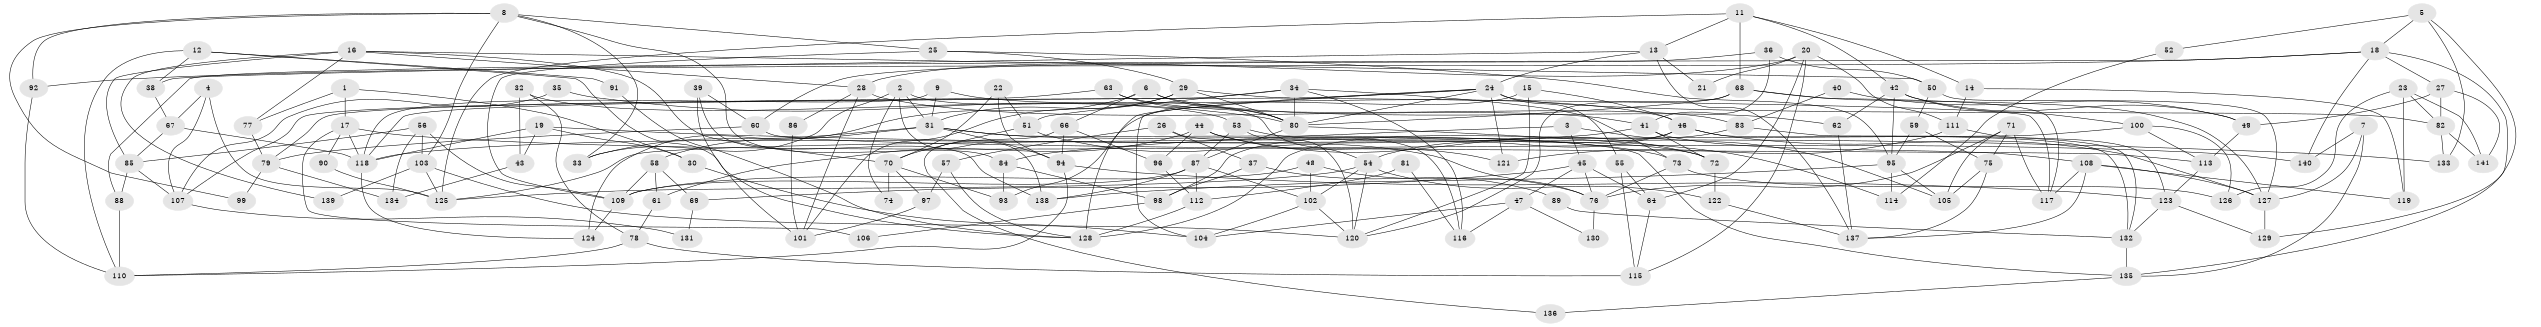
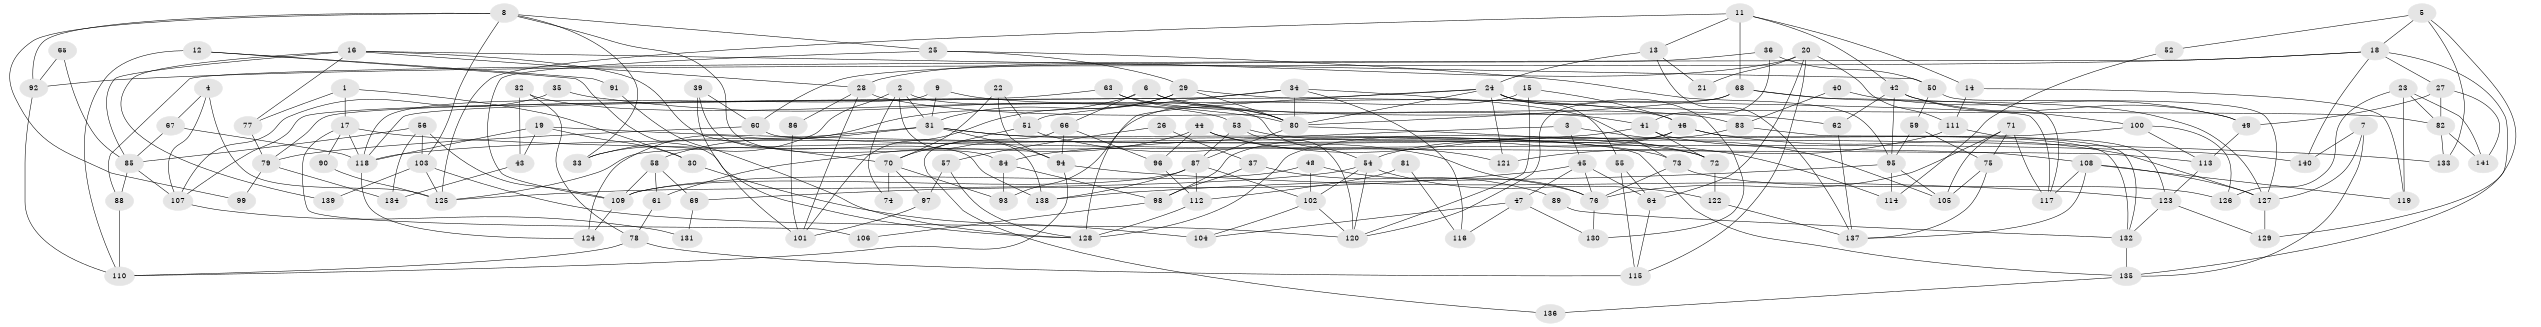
  graph {
    node [color=gray90 style=filled]
    1
    17
    30
    77
    140
    118
    90
    106
    104
    79
    2
    31
    33
    54
    74
    138
    135
    94
    58
    73
    125
    120
    102
    122
    3
    45
    84
    105
    64
    47
    69
    76
    93
    98
    4
    67
    107
    85
    131
    5
    18
    52
    129
    133
    92
    27
    88
    114
    6
    62
    66
    80
    124
    137
    96
    136
    87
    7
    127
    8
    25
    99
    103
    29
    95
    109
    110
    139
    9
    46
    132
    12
-   38
    91
    128
    13
    21
    24
    43
    134
    11
    14
    42
    68
    111
    119
    49
    100
    117
    82
    55
    121
    123
    15
    16
    28
    50
    70
    41
    86
    101
    59
    97
    141
    19
    20
    115
    22
    51
    23
    126
    26
    37
    57
    116
    89
    113
    72
    108
    61
    32
    53
    78
    34
    35
    36
    60
    39
    40
    83
    44
    112
    130
    48
    75
    56
    63
+   65
    71
    81
    1 -- 17
    1 -- 30
    1 -- 77
    17 -- 140
    17 -- 118
    17 -- 90
    17 -- 106
    30 -- 104
    77 -- 79
    118 -- 124
    90 -- 125
    79 -- 99
    79 -- 134
    2 -- 31
    2 -- 33
    2 -- 54
    2 -- 74
    2 -- 138
    31 -- 33
    31 -- 135
    31 -- 94
    31 -- 58
    31 -- 73
    54 -- 125
    54 -- 120
    54 -- 102
    54 -- 122
    135 -- 136
    94 -- 110
    94 -- 123
    58 -- 69
    58 -- 109
    58 -- 61
    73 -- 76
    73 -- 126
    102 -- 104
    102 -- 120
    122 -- 137
    3 -- 45
    3 -- 84
    3 -- 105
    45 -- 64
    45 -- 47
    45 -- 69
    45 -- 76
    84 -- 93
    84 -- 98
    64 -- 115
    47 -- 104
    47 -- 116
    47 -- 130
    69 -- 131
    76 -- 130
    98 -- 106
    4 -- 125
    4 -- 67
    4 -- 107
    67 -- 118
    67 -- 85
    107 -- 131
    85 -- 107
    85 -- 88
    5 -- 18
    5 -- 52
    5 -- 129
    5 -- 133
    18 -- 140
    18 -- 135
    18 -- 92
    18 -- 27
    18 -- 88
    52 -- 114
    92 -- 110
    27 -- 49
    27 -- 82
    27 -- 141
    88 -- 110
    6 -- 62
    6 -- 66
    6 -- 80
    6 -- 124
    62 -- 137
    66 -- 94
    66 -- 96
    66 -- 136
    80 -- 114
    80 -- 87
    96 -- 112
    87 -- 138
    87 -- 102
    87 -- 109
    87 -- 112
    7 -- 140
    7 -- 135
    7 -- 127
    127 -- 129
    8 -- 33
    8 -- 84
    8 -- 92
    8 -- 25
    8 -- 99
    8 -- 103
    25 -- 29
    25 -- 95
    25 -- 109
    103 -- 125
    103 -- 120
    103 -- 139
    29 -- 31
    29 -- 80
    29 -- 117
    29 -- 101
    95 -- 138
    95 -- 105
    95 -- 114
    109 -- 124
    9 -- 118
    9 -- 31
    9 -- 46
    46 -- 54
    46 -- 98
    46 -- 127
    46 -- 132
    132 -- 135
    12 -- 110
-   12 -- 38
    12 -- 91
    12 -- 128
-   38 -- 67
    91 -- 128
    13 -- 137
-   13 -- 38
    13 -- 21
    13 -- 24
-   24 -- 104
+   24 -- 130
    24 -- 79
    24 -- 80
    24 -- 128
    24 -- 82
    24 -- 55
    24 -- 121
    43 -- 134
    11 -- 125
    11 -- 13
    11 -- 14
    11 -- 42
    11 -- 68
    14 -- 111
    14 -- 119
    42 -- 62
    42 -- 95
    42 -- 49
    42 -- 100
    68 -- 120
    68 -- 80
    68 -- 127
    68 -- 117
    111 -- 121
    111 -- 123
    49 -- 113
    100 -- 125
    100 -- 126
    100 -- 113
    82 -- 133
    82 -- 141
    55 -- 64
    55 -- 115
    123 -- 129
    123 -- 132
    15 -- 120
    15 -- 93
    15 -- 46
    16 -- 77
    16 -- 85
    16 -- 139
    16 -- 28
    16 -- 50
    16 -- 70
    28 -- 41
    28 -- 86
    28 -- 101
    50 -- 127
    50 -- 59
    70 -- 74
    70 -- 93
    70 -- 97
    41 -- 118
    41 -- 72
    41 -- 108
    86 -- 101
    59 -- 95
    59 -- 75
    97 -- 101
    19 -- 30
    19 -- 118
    19 -- 133
    19 -- 43
    20 -- 64
    20 -- 21
    20 -- 111
    20 -- 28
    20 -- 115
    22 -- 94
    22 -- 70
    22 -- 51
    51 -- 76
    51 -- 70
    23 -- 119
    23 -- 82
    23 -- 141
    23 -- 126
    26 -- 37
    26 -- 57
-   26 -- 116
    37 -- 98
    37 -- 89
    57 -- 128
    57 -- 97
    89 -- 132
    113 -- 123
    72 -- 122
    108 -- 137
    108 -- 127
    108 -- 119
    108 -- 117
    61 -- 78
    32 -- 43
    32 -- 53
    32 -- 78
    53 -- 120
    53 -- 87
    53 -- 72
    78 -- 110
    78 -- 115
    34 -- 118
    34 -- 73
    34 -- 80
    34 -- 51
    34 -- 116
    35 -- 107
    35 -- 80
    36 -- 50
    36 -- 41
    36 -- 60
    60 -- 79
    60 -- 113
    39 -- 138
    39 -- 101
    39 -- 60
    40 -- 49
    40 -- 83
    83 -- 132
    83 -- 128
    44 -- 96
    44 -- 121
    44 -- 72
    44 -- 61
    112 -- 128
    48 -- 102
    48 -- 76
    48 -- 109
    75 -- 105
    75 -- 137
    56 -- 85
    56 -- 103
    56 -- 109
    56 -- 134
    63 -- 107
    63 -- 80
    63 -- 83
+   65 -- 85
+   65 -- 92
    71 -- 105
    71 -- 76
    71 -- 117
    71 -- 75
    81 -- 116
    81 -- 112
  }
